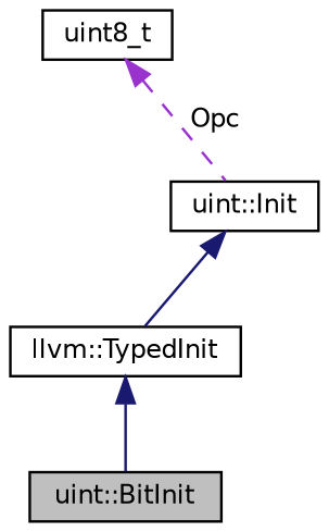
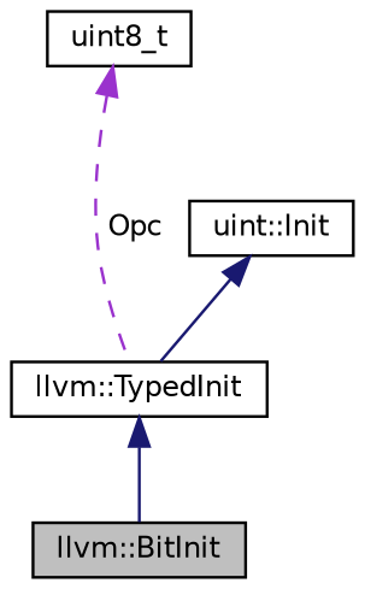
  digraph {
    node [color=black fontname=Helvetica fontsize=10 shape=box]
    edge [color=midnightblue dir=back fontname=Helvetica fontsize=10 labelfontname=Helvetica labelfontsize=10 style=solid]
-   n1 [fillcolor=grey75 fontcolor=black height=0.2 label="uint::BitInit" style=filled width=0.4]
+   n1 [fillcolor=grey75 fontcolor=black height=0.2 label="llvm::BitInit" style=filled width=0.4]
    n2 [height=0.2 label="llvm::TypedInit" width=0.4]
    n3 [height=0.2 label="uint::Init" width=0.4]
    n4 [height=0.2 label=uint8_t width=0.4]
    n2 -> n1
    n3 -> n2
-   n4 -> n3 [color=darkorchid3 label=" Opc" style=dashed]
+   n4 -> n2 [color=darkorchid3 label=" Opc" style=dashed]
  }
